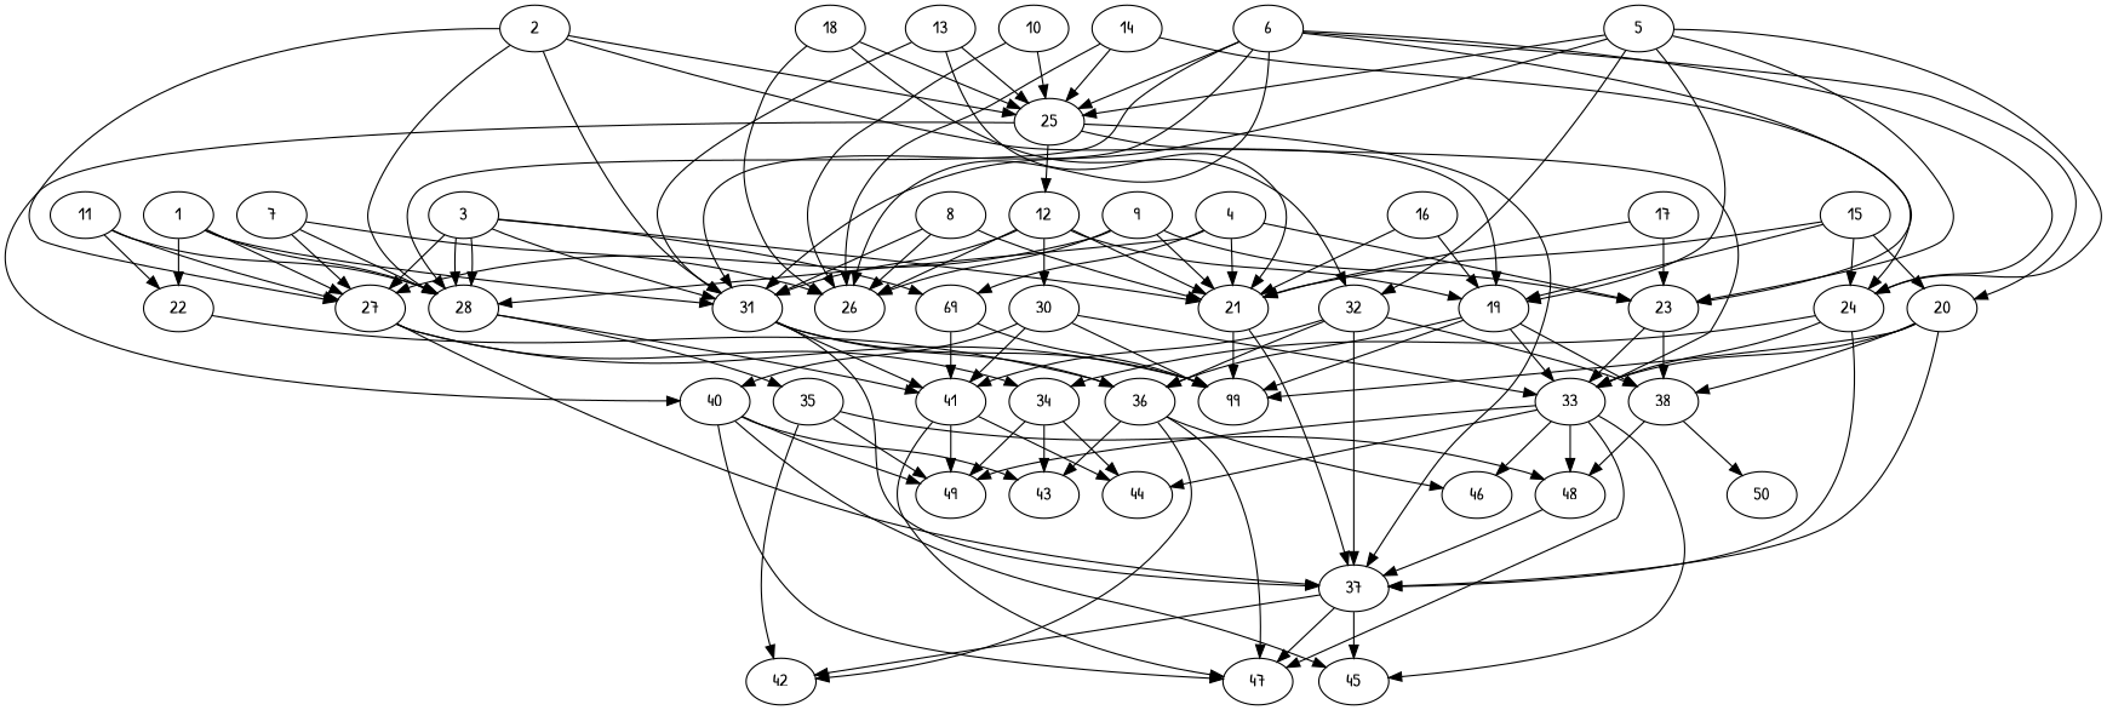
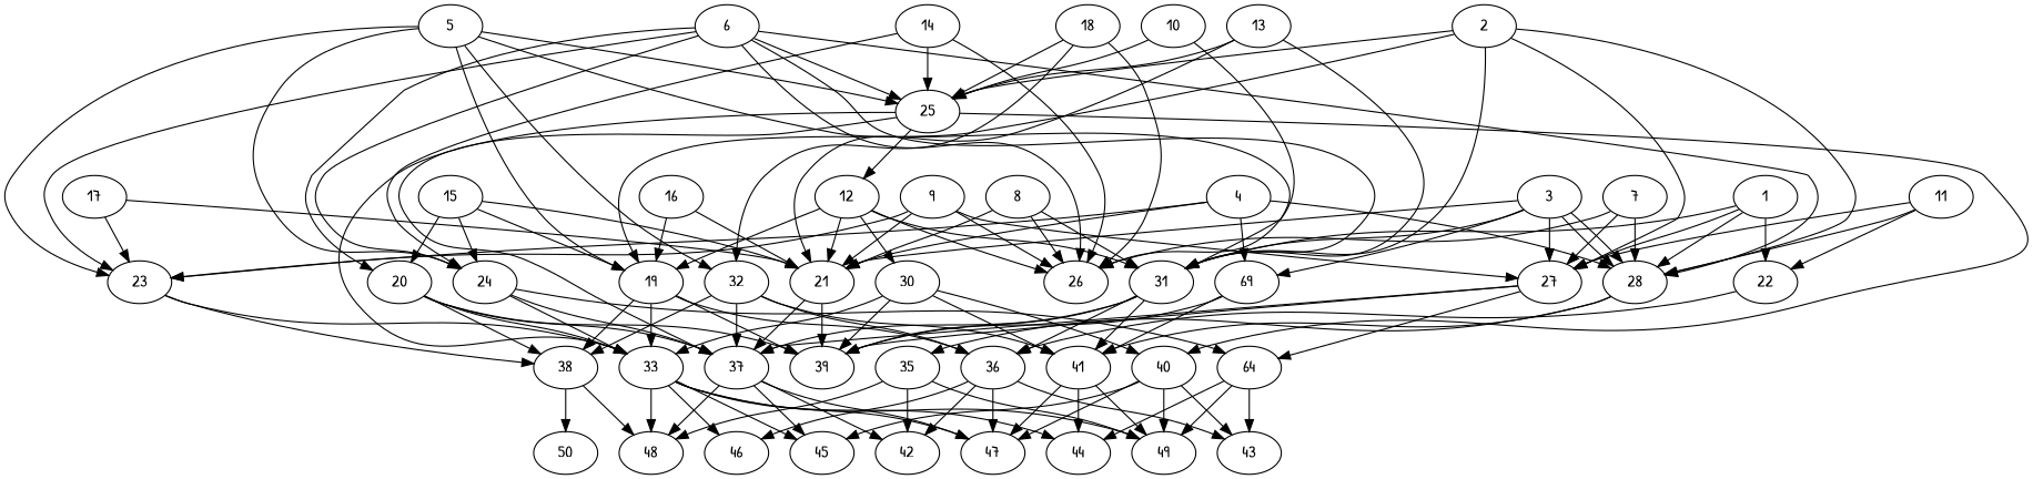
  digraph {
    fontname="Patrick Hand"
    node [alpha=0.10 fontname="Patrick Hand"]
    edge [fontname="Patrick Hand"]
    1 [alpha=0.01 expect_size=25235456]
    22 [expect_size=43152384]
    27 [alpha=0.09 expect_size=29723648]
    28 [alpha=0.07 expect_size=29157376]
    31 [alpha=0.03 expect_size=26949632]
    36 [alpha=0.15 expect_size=21519360]
-   39 [alpha=0.09 expect_size=36098048 label=99]
-   34 [alpha=0.12 expect_size=41680896]
+   39 [alpha=0.09 expect_size=36098048]
+   34 [alpha=0.12 expect_size=41680896 label=64]
    37 [alpha=0.15 expect_size=44924928]
    35 [alpha=0.19 expect_size=23510016]
    41 [alpha=0.20 expect_size=51859456]
    46 [alpha=0.11 expect_size=5325824]
    47 [alpha=0.12 expect_size=41620480]
    43 [alpha=0.18 expect_size=50185216]
    42 [alpha=0.03 expect_size=12343296]
    38 [alpha=0.04 expect_size=19074048]
    48 [alpha=0.04 expect_size=29111296]
    50 [alpha=0.04 expect_size=12935168]
    44 [expect_size=27060224]
    49 [alpha=0.16 expect_size=38376448]
    45 [alpha=0.19 expect_size=8771584]
    2 [alpha=0.16 expect_size=22014976]
    19 [alpha=0.16 expect_size=43132928]
    25 [alpha=0.19 expect_size=48263168]
    33 [expect_size=43790336]
    40 [alpha=0.13 expect_size=15552512]
    12 [alpha=0.17 expect_size=16863232]
    3 [alpha=0.07 expect_size=46838784]
    21 [alpha=0.18 expect_size=12317696]
    n30 [alpha=0.11 expect_size=5269504 label=69]
    4 [alpha=0.16 expect_size=13791232]
    23 [alpha=0.19 expect_size=35812352]
    5 [alpha=0.06 expect_size=37486592]
    24 [alpha=0.12 expect_size=42034176]
    32 [alpha=0.16 expect_size=21287936]
    6 [alpha=0.12 expect_size=14456832]
    20 [alpha=0.13 expect_size=48844800]
    26 [expect_size=8912896]
    7 [alpha=0.07 expect_size=24963072]
    8 [alpha=0.06 expect_size=50186240]
    9 [alpha=0.02 expect_size=19170304]
    10 [alpha=0.05 expect_size=5292032]
    11 [alpha=0.13 expect_size=14125056]
    30 [alpha=0.15 expect_size=44003328]
    13 [alpha=0.03 expect_size=8477696]
    14 [alpha=0.03 expect_size=23857152]
    15 [alpha=0.03 expect_size=15249408]
    16 [alpha=0.09 expect_size=30139392]
    17 [alpha=0.20 expect_size=11070464]
    18 [expect_size=28634112]
    1 -> 22
    1 -> 27
    1 -> 28
    1 -> 31
    22 -> 36
    27 -> 39
    27 -> 34
    27 -> 37
    28 -> 35
    28 -> 41
    31 -> 36
    31 -> 39
    31 -> 37
    31 -> 41
    36 -> 46
    36 -> 47
    36 -> 43
    36 -> 42
    34 -> 43
    34 -> 44
    34 -> 49
    37 -> 47
    37 -> 42
-   48 -> 37
+   37 -> 48
    37 -> 45
    35 -> 42
    35 -> 48
    35 -> 49
    41 -> 47
    41 -> 44
    41 -> 49
    38 -> 48
    38 -> 50
    2 -> 27
    2 -> 28
    2 -> 31
    2 -> 19
    2 -> 25
    19 -> 36
    19 -> 39
    19 -> 38
    19 -> 33
    25 -> 37
    25 -> 33
    25 -> 40
    25 -> 12
    33 -> 46
    33 -> 47
    33 -> 48
    33 -> 44
    33 -> 49
    33 -> 45
    40 -> 47
    40 -> 43
    40 -> 49
    40 -> 45
    12 -> 31
    12 -> 19
    12 -> 21
    12 -> 26
    12 -> 30
    3 -> 27
    3 -> 28
    3 -> 28
    3 -> 31
    3 -> 21
    3 -> n30
    21 -> 39
    21 -> 37
    n30 -> 39
    n30 -> 41
    4 -> 28
    4 -> 21
    4 -> n30
    4 -> 23
    23 -> 38
    23 -> 33
    5 -> 31
    5 -> 19
    5 -> 25
    5 -> 23
    5 -> 24
    5 -> 32
    24 -> 34
    24 -> 37
    24 -> 33
    32 -> 36
    32 -> 37
    32 -> 41
    32 -> 38
    6 -> 28
    6 -> 31
    6 -> 25
    6 -> 23
    6 -> 24
    6 -> 20
    6 -> 26
    20 -> 39
    20 -> 37
    20 -> 38
    20 -> 33
    7 -> 27
    7 -> 28
    7 -> 26
    8 -> 31
    8 -> 21
    8 -> 26
    9 -> 27
    9 -> 21
    9 -> 23
    9 -> 26
    10 -> 25
    10 -> 26
    11 -> 22
    11 -> 27
    11 -> 28
    30 -> 39
    30 -> 41
    30 -> 33
    30 -> 40
    13 -> 31
    13 -> 25
    13 -> 21
    14 -> 25
    14 -> 24
    14 -> 26
    15 -> 19
    15 -> 21
    15 -> 24
    15 -> 20
    16 -> 19
    16 -> 21
    17 -> 21
    17 -> 23
    18 -> 25
    18 -> 32
    18 -> 26
  }
